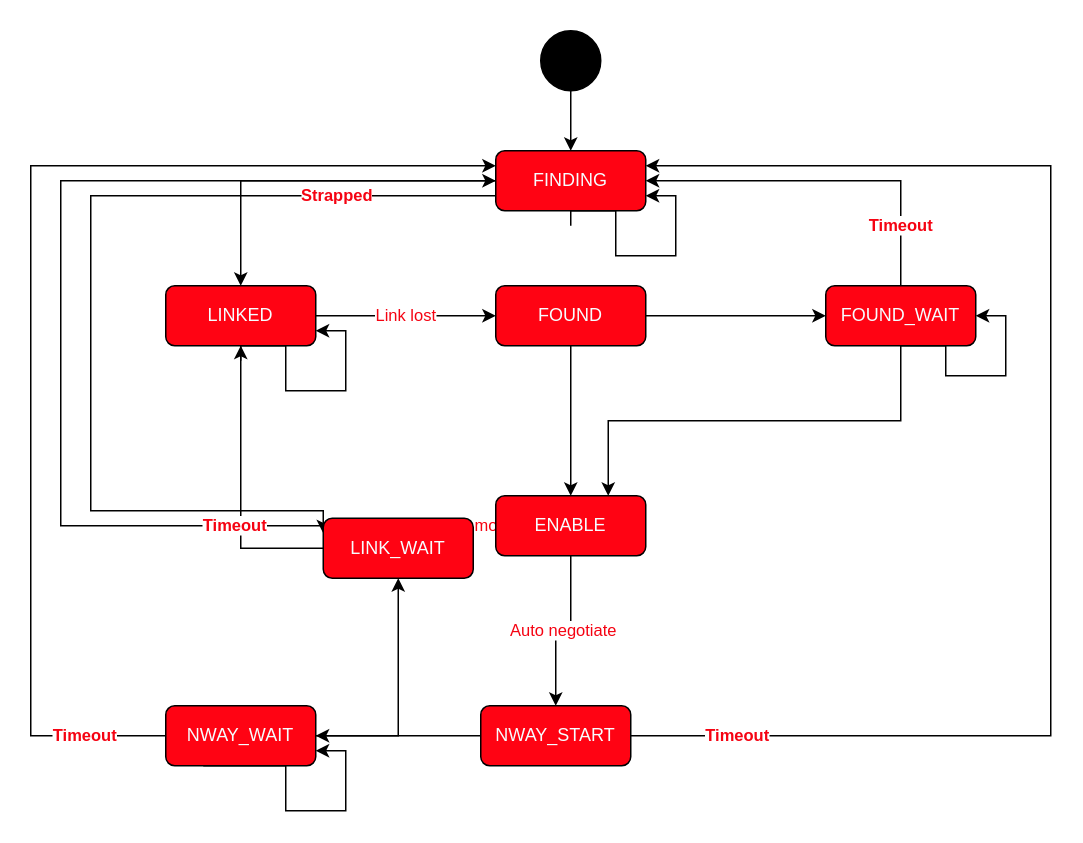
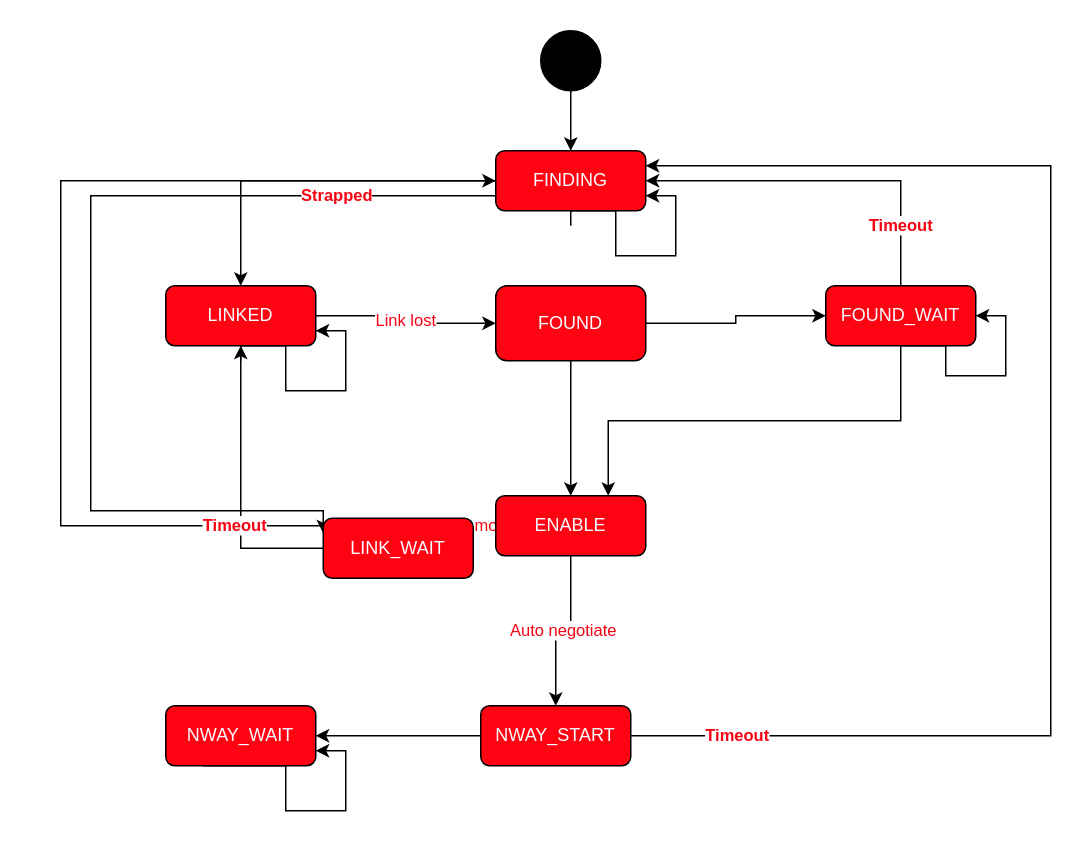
  <mxCell id="0" style=";html=1;" />
  <mxCell id="1" style=";html=1;" parent="0" />
  <mxCell id="2" style="edgeStyle=orthogonalEdgeStyle;rounded=0;orthogonalLoop=1;jettySize=auto;html=1;" edge="1" parent="1" source="4" target="24"><mxGeometry relative="1" as="geometry" /></mxCell>
  <mxCell id="3" value="Strapped" style="edgeStyle=orthogonalEdgeStyle;rounded=0;orthogonalLoop=1;jettySize=auto;html=1;entryX=0;entryY=0.25;entryDx=0;entryDy=0;fontColor=#F50312;fontStyle=1" edge="1" parent="1" source="4" target="22"><mxGeometry x="-0.673" relative="1" as="geometry"><Array as="points"><mxPoint x="60" y="130" /><mxPoint x="60" y="340" /></Array><mxPoint as="offset" /></mxGeometry></mxCell>
  <mxCell id="4" value="FINDING" style="shape=rect;rounded=1;html=1;whiteSpace=wrap;align=center;fillColor=#FF0313;fontColor=#F7FDFF;" vertex="1" parent="1"><mxGeometry x="330" y="100" width="100" height="40" as="geometry" /></mxCell>
  <mxCell id="5" style="edgeStyle=orthogonalEdgeStyle;rounded=0;orthogonalLoop=1;jettySize=auto;html=1;" edge="1" parent="1" source="7" target="13"><mxGeometry relative="1" as="geometry" /></mxCell>
  <mxCell id="6" style="edgeStyle=orthogonalEdgeStyle;rounded=0;orthogonalLoop=1;jettySize=auto;html=1;exitX=1;exitY=0.5;exitDx=0;exitDy=0;entryX=0;entryY=0.5;entryDx=0;entryDy=0;" edge="1" parent="1" source="7" target="10"><mxGeometry relative="1" as="geometry" /></mxCell>
- <mxCell id="7" value="FOUND" style="shape=rect;rounded=1;html=1;whiteSpace=wrap;align=center;fillColor=#FF0313;fontColor=#F7FDFF;" vertex="1" parent="1"><mxGeometry x="330" y="190" width="100" height="40" as="geometry" /></mxCell>
+ <mxCell id="7" value="FOUND" style="shape=rect;rounded=1;html=1;whiteSpace=wrap;align=center;fillColor=#FF0313;fontColor=#F7FDFF;" vertex="1" parent="1"><mxGeometry x="330" y="190" width="100" height="50" as="geometry" /></mxCell>
  <mxCell id="8" style="edgeStyle=orthogonalEdgeStyle;rounded=0;orthogonalLoop=1;jettySize=auto;html=1;exitX=0.5;exitY=1;exitDx=0;exitDy=0;entryX=0.75;entryY=0;entryDx=0;entryDy=0;" edge="1" parent="1" source="10" target="13"><mxGeometry relative="1" as="geometry" /></mxCell>
  <mxCell id="9" value="Timeout" style="edgeStyle=orthogonalEdgeStyle;rounded=0;orthogonalLoop=1;jettySize=auto;html=1;entryX=1;entryY=0.5;entryDx=0;entryDy=0;fontColor=#F50312;fontStyle=1" edge="1" parent="1" source="10" target="4"><mxGeometry x="-0.667" relative="1" as="geometry"><Array as="points"><mxPoint x="600" y="120" /></Array><mxPoint as="offset" /></mxGeometry></mxCell>
  <mxCell id="10" value="FOUND_WAIT" style="shape=rect;rounded=1;html=1;whiteSpace=wrap;align=center;fillColor=#FF0313;fontColor=#F7FDFF;" vertex="1" parent="1"><mxGeometry x="550" y="190" width="100" height="40" as="geometry" /></mxCell>
  <mxCell id="11" value="Auto negotiate" style="edgeStyle=orthogonalEdgeStyle;rounded=0;orthogonalLoop=1;jettySize=auto;html=1;entryX=0.5;entryY=0;entryDx=0;entryDy=0;fontColor=#F50312;" edge="1" parent="1" source="13" target="16"><mxGeometry relative="1" as="geometry" /></mxCell>
  <mxCell id="12" value="Manual mode" style="edgeStyle=orthogonalEdgeStyle;rounded=0;orthogonalLoop=1;jettySize=auto;html=1;entryX=1;entryY=0.5;entryDx=0;entryDy=0;fontColor=#F50312;" edge="1" parent="1" source="13" target="22"><mxGeometry relative="1" as="geometry" /></mxCell>
  <mxCell id="13" value="ENABLE" style="shape=rect;rounded=1;html=1;whiteSpace=wrap;align=center;fillColor=#FF0313;fontColor=#F7FDFF;" vertex="1" parent="1"><mxGeometry x="330" y="330" width="100" height="40" as="geometry" /></mxCell>
  <mxCell id="14" style="edgeStyle=orthogonalEdgeStyle;rounded=0;orthogonalLoop=1;jettySize=auto;html=1;entryX=1;entryY=0.5;entryDx=0;entryDy=0;" edge="1" parent="1" source="16" target="19"><mxGeometry relative="1" as="geometry" /></mxCell>
  <mxCell id="15" value="Timeout" style="edgeStyle=orthogonalEdgeStyle;rounded=0;orthogonalLoop=1;jettySize=auto;html=1;entryX=1;entryY=0.25;entryDx=0;entryDy=0;fontColor=#F50312;fontStyle=1" edge="1" parent="1" source="16" target="4"><mxGeometry x="-0.848" relative="1" as="geometry"><Array as="points"><mxPoint x="700" y="490" /><mxPoint x="700" y="110" /></Array><mxPoint as="offset" /></mxGeometry></mxCell>
  <mxCell id="16" value="NWAY_START" style="shape=rect;rounded=1;html=1;whiteSpace=wrap;align=center;fillColor=#FF0313;fontColor=#F7FDFF;" vertex="1" parent="1"><mxGeometry x="320" y="470" width="100" height="40" as="geometry" /></mxCell>
- <mxCell id="17" style="edgeStyle=orthogonalEdgeStyle;rounded=0;orthogonalLoop=1;jettySize=auto;html=1;entryX=0.5;entryY=1;entryDx=0;entryDy=0;" edge="1" parent="1" source="19" target="22"><mxGeometry relative="1" as="geometry" /></mxCell>
- <mxCell id="18" value="&lt;b&gt;Timeout&lt;/b&gt;" style="edgeStyle=orthogonalEdgeStyle;rounded=0;orthogonalLoop=1;jettySize=auto;html=1;entryX=0;entryY=0.25;entryDx=0;entryDy=0;fontColor=#F50312;" edge="1" parent="1" source="19" target="4"><mxGeometry x="-0.861" relative="1" as="geometry"><Array as="points"><mxPoint x="20" y="490" /><mxPoint x="20" y="110" /></Array><mxPoint as="offset" /></mxGeometry></mxCell>
  <mxCell id="19" value="NWAY_WAIT" style="shape=rect;rounded=1;html=1;whiteSpace=wrap;align=center;fillColor=#FF0313;fontColor=#F7FDFF;" vertex="1" parent="1"><mxGeometry x="110" y="470" width="100" height="40" as="geometry" /></mxCell>
  <mxCell id="20" style="edgeStyle=orthogonalEdgeStyle;rounded=0;orthogonalLoop=1;jettySize=auto;html=1;entryX=0.5;entryY=1;entryDx=0;entryDy=0;" edge="1" parent="1" source="22" target="24"><mxGeometry relative="1" as="geometry" /></mxCell>
  <mxCell id="21" value="&lt;b&gt;Timeout&lt;/b&gt;" style="edgeStyle=orthogonalEdgeStyle;rounded=0;orthogonalLoop=1;jettySize=auto;html=1;entryX=0;entryY=0.5;entryDx=0;entryDy=0;fontColor=#F50312;" edge="1" parent="1" source="22" target="4"><mxGeometry x="-0.831" relative="1" as="geometry"><Array as="points"><mxPoint x="40" y="350" /><mxPoint x="40" y="120" /></Array><mxPoint as="offset" /></mxGeometry></mxCell>
  <mxCell id="22" value="LINK_WAIT" style="shape=rect;rounded=1;html=1;whiteSpace=wrap;align=center;fillColor=#FF0313;fontColor=#F7FDFF;" vertex="1" parent="1"><mxGeometry x="215" y="345" width="100" height="40" as="geometry" /></mxCell>
  <mxCell id="23" value="Link lost" style="edgeStyle=orthogonalEdgeStyle;rounded=0;orthogonalLoop=1;jettySize=auto;html=1;exitX=1;exitY=0.5;exitDx=0;exitDy=0;entryX=0;entryY=0.5;entryDx=0;entryDy=0;fontColor=#F50312;" edge="1" parent="1" source="24" target="7"><mxGeometry relative="1" as="geometry" /></mxCell>
  <mxCell id="24" value="LINKED" style="shape=rect;rounded=1;html=1;whiteSpace=wrap;align=center;fillColor=#FF0313;fontColor=#F7FDFF;" vertex="1" parent="1"><mxGeometry x="110" y="190" width="100" height="40" as="geometry" /></mxCell>
  <mxCell id="25" style="edgeStyle=orthogonalEdgeStyle;rounded=0;orthogonalLoop=1;jettySize=auto;html=1;entryX=0.5;entryY=0;entryDx=0;entryDy=0;" edge="1" parent="1" source="26" target="4"><mxGeometry relative="1" as="geometry" /></mxCell>
  <mxCell id="26" value="" style="shape=ellipse;html=1;fillColor=strokeColor;fontSize=18;fontColor=#ffffff;" vertex="1" parent="1"><mxGeometry x="360" y="20" width="40" height="40" as="geometry" /></mxCell>
  <mxCell id="27" style="edgeStyle=orthogonalEdgeStyle;rounded=0;orthogonalLoop=1;jettySize=auto;html=1;exitX=0.25;exitY=1;exitDx=0;exitDy=0;entryX=1;entryY=0.5;entryDx=0;entryDy=0;" edge="1" parent="1" source="19"><mxGeometry relative="1" as="geometry"><mxPoint x="160" y="520" as="sourcePoint" /><mxPoint x="210" y="500" as="targetPoint" /><Array as="points"><mxPoint x="190" y="510" /><mxPoint x="190" y="540" /><mxPoint x="230" y="540" /><mxPoint x="230" y="500" /></Array></mxGeometry></mxCell>
  <mxCell id="28" style="edgeStyle=orthogonalEdgeStyle;rounded=0;orthogonalLoop=1;jettySize=auto;html=1;exitX=0.5;exitY=1;exitDx=0;exitDy=0;entryX=1;entryY=0.5;entryDx=0;entryDy=0;" edge="1" parent="1"><mxGeometry relative="1" as="geometry"><mxPoint x="160" y="240" as="sourcePoint" /><mxPoint x="210" y="220" as="targetPoint" /><Array as="points"><mxPoint x="160" y="230" /><mxPoint x="190" y="230" /><mxPoint x="190" y="260" /><mxPoint x="230" y="260" /><mxPoint x="230" y="220" /></Array></mxGeometry></mxCell>
  <mxCell id="29" style="edgeStyle=orthogonalEdgeStyle;rounded=0;orthogonalLoop=1;jettySize=auto;html=1;exitX=0.5;exitY=1;exitDx=0;exitDy=0;entryX=1;entryY=0.5;entryDx=0;entryDy=0;" edge="1" parent="1"><mxGeometry relative="1" as="geometry"><mxPoint x="600" y="230" as="sourcePoint" /><mxPoint x="650" y="210" as="targetPoint" /><Array as="points"><mxPoint x="630" y="230" /><mxPoint x="630" y="250" /><mxPoint x="670" y="250" /><mxPoint x="670" y="210" /></Array></mxGeometry></mxCell>
  <mxCell id="30" style="edgeStyle=orthogonalEdgeStyle;rounded=0;orthogonalLoop=1;jettySize=auto;html=1;exitX=0.5;exitY=1;exitDx=0;exitDy=0;entryX=1;entryY=0.5;entryDx=0;entryDy=0;" edge="1" parent="1"><mxGeometry relative="1" as="geometry"><mxPoint x="380" y="150" as="sourcePoint" /><mxPoint x="430" y="130" as="targetPoint" /><Array as="points"><mxPoint x="380" y="140" /><mxPoint x="410" y="140" /><mxPoint x="410" y="170" /><mxPoint x="450" y="170" /><mxPoint x="450" y="130" /></Array></mxGeometry></mxCell>
